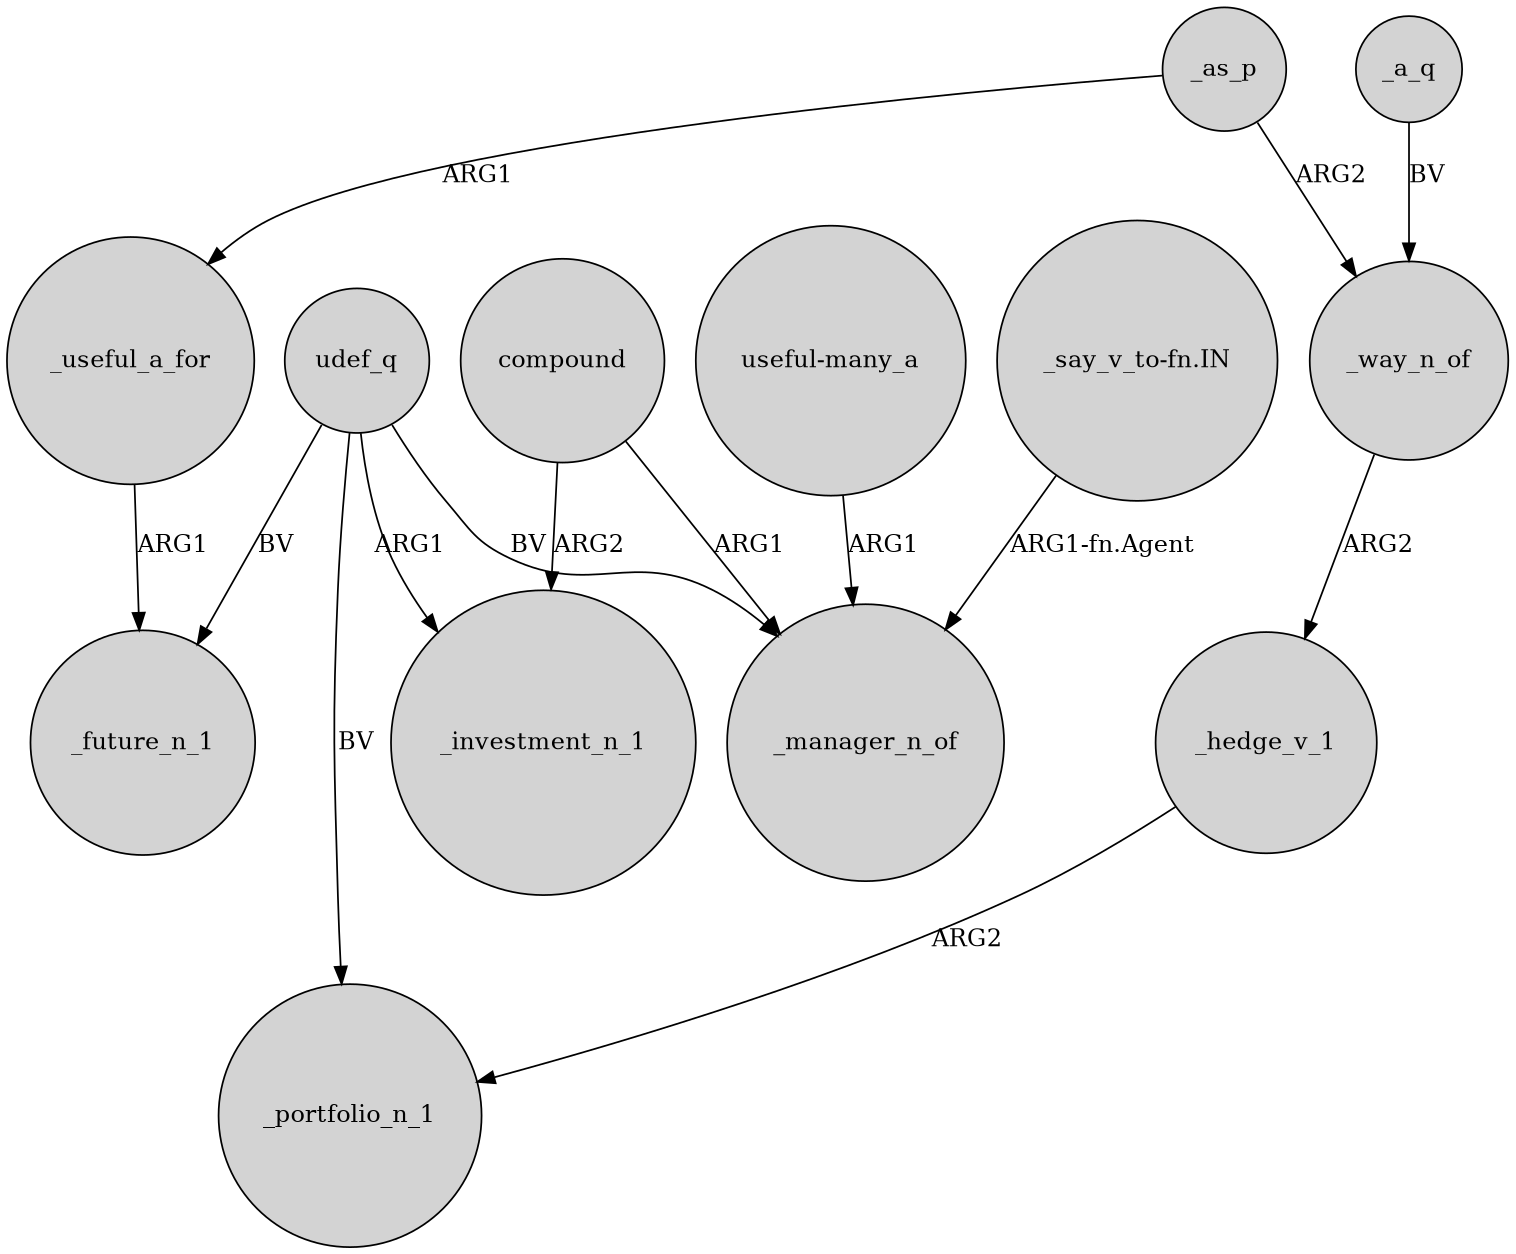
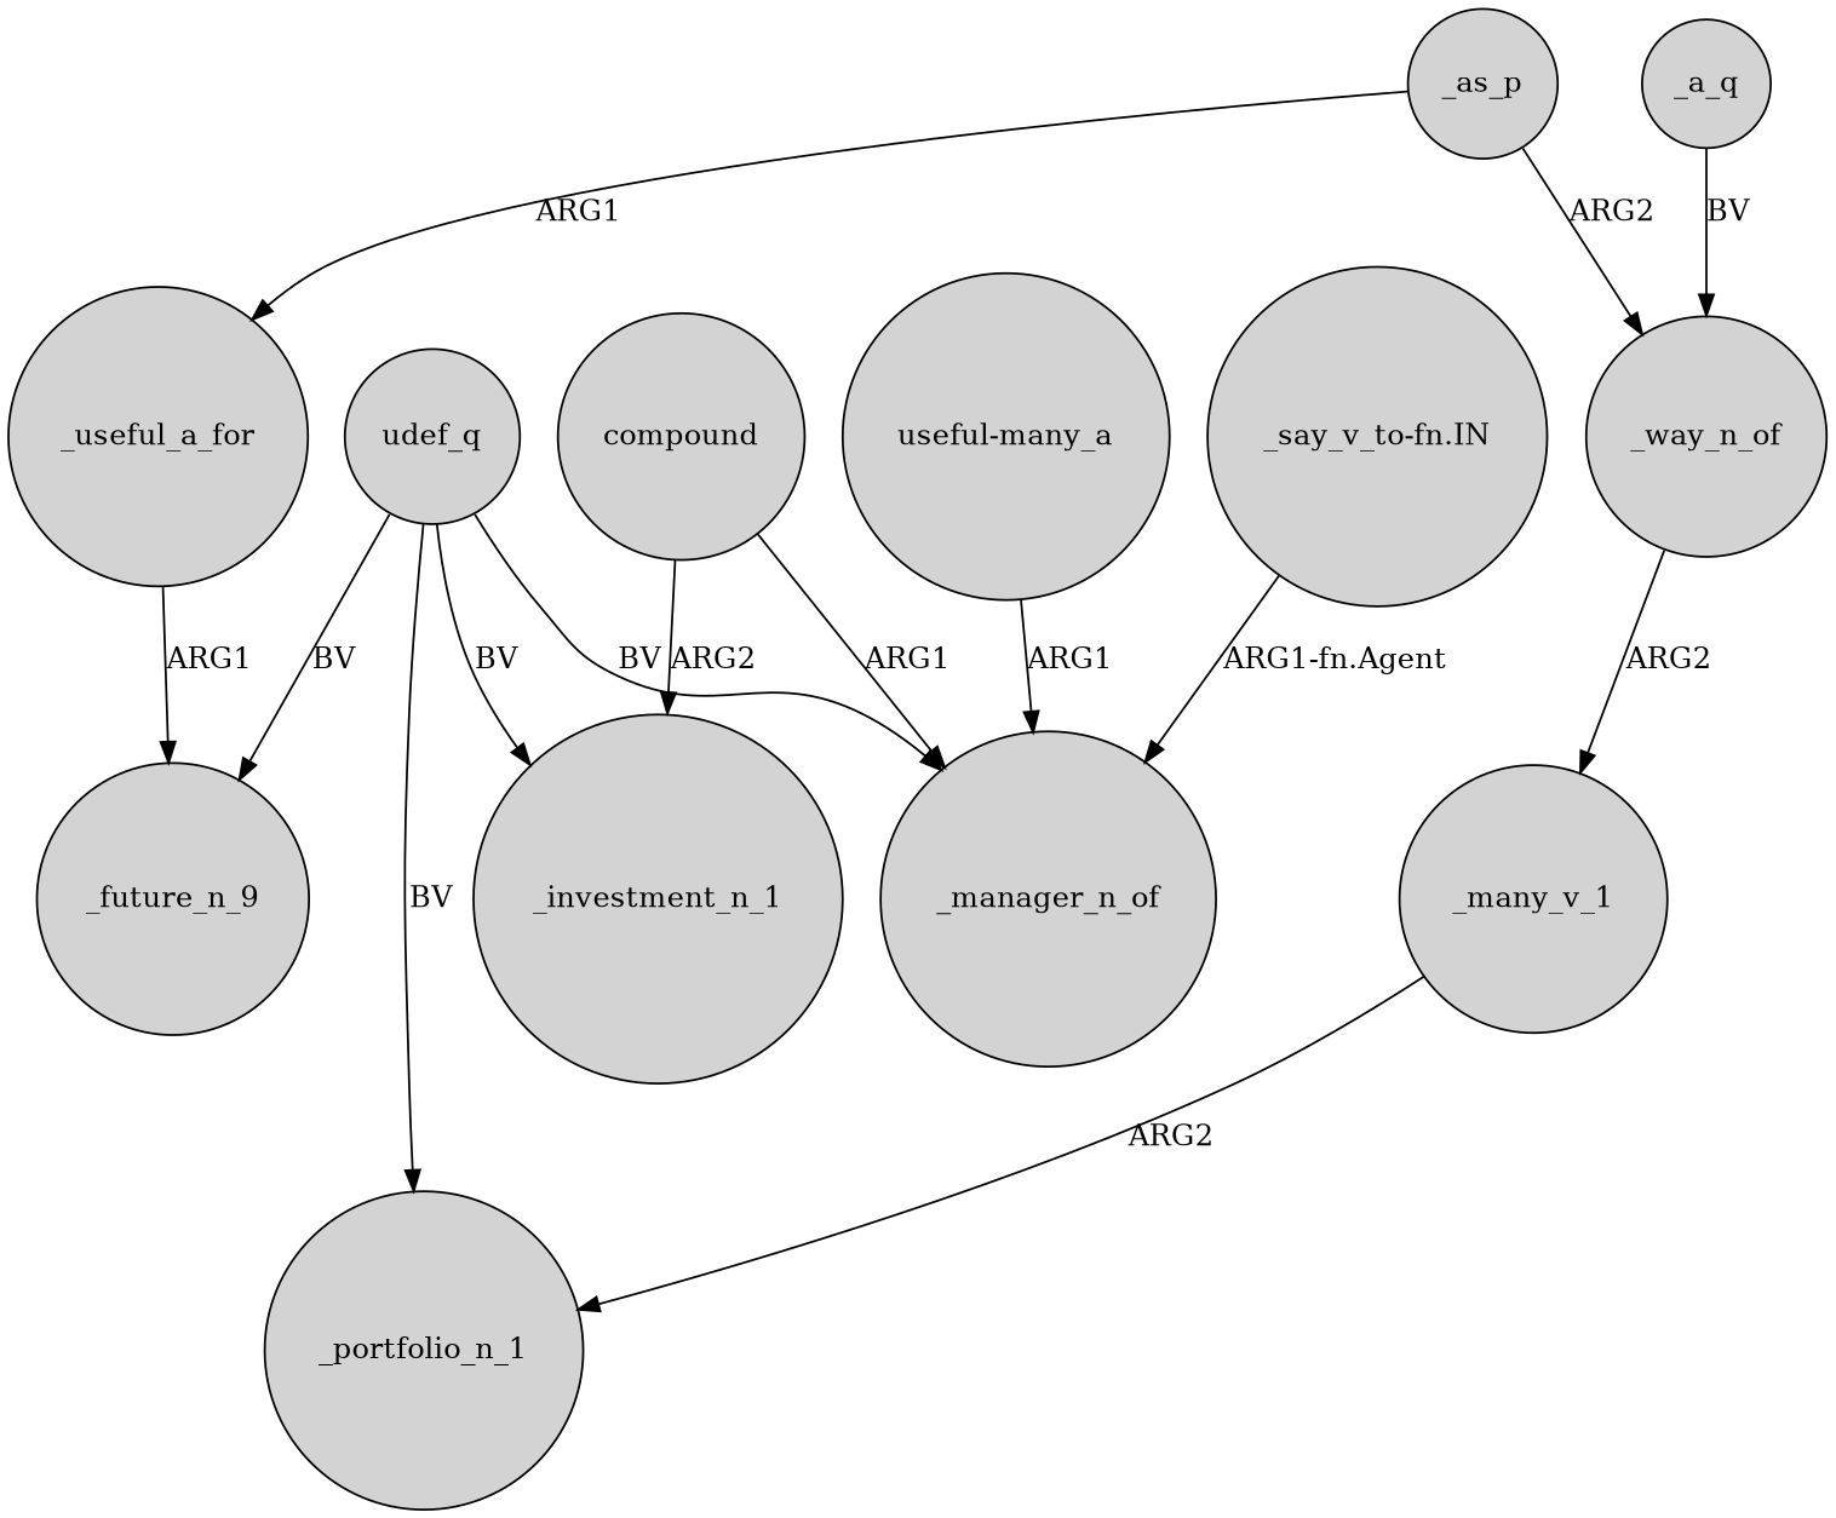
  digraph {
    node [shape=circle style=filled]
    udef_q
    _investment_n_1
    _manager_n_of
    _portfolio_n_1
-   _future_n_1
+   _future_n_1 [label=_future_n_9]
    compound
    _as_p
    _useful_a_for
    _way_n_of
-   _hedge_v_1
+   _hedge_v_1 [label=_many_v_1]
    "_say_v_to-fn.IN"
    _a_q
    n13 [label="useful-many_a"]
-   udef_q -> _investment_n_1 [label=ARG1]
+   udef_q -> _investment_n_1 [label=BV]
    udef_q -> _manager_n_of [label=BV]
    udef_q -> _portfolio_n_1 [label=BV]
    udef_q -> _future_n_1 [label=BV]
    compound -> _investment_n_1 [label=ARG2]
    compound -> _manager_n_of [label=ARG1]
    _as_p -> _useful_a_for [label=ARG1]
    _as_p -> _way_n_of [label=ARG2]
    _useful_a_for -> _future_n_1 [label=ARG1]
    _way_n_of -> _hedge_v_1 [label=ARG2]
    _hedge_v_1 -> _portfolio_n_1 [label=ARG2]
    "_say_v_to-fn.IN" -> _manager_n_of [label="ARG1-fn.Agent"]
    _a_q -> _way_n_of [label=BV]
    n13 -> _manager_n_of [label=ARG1]
  }
